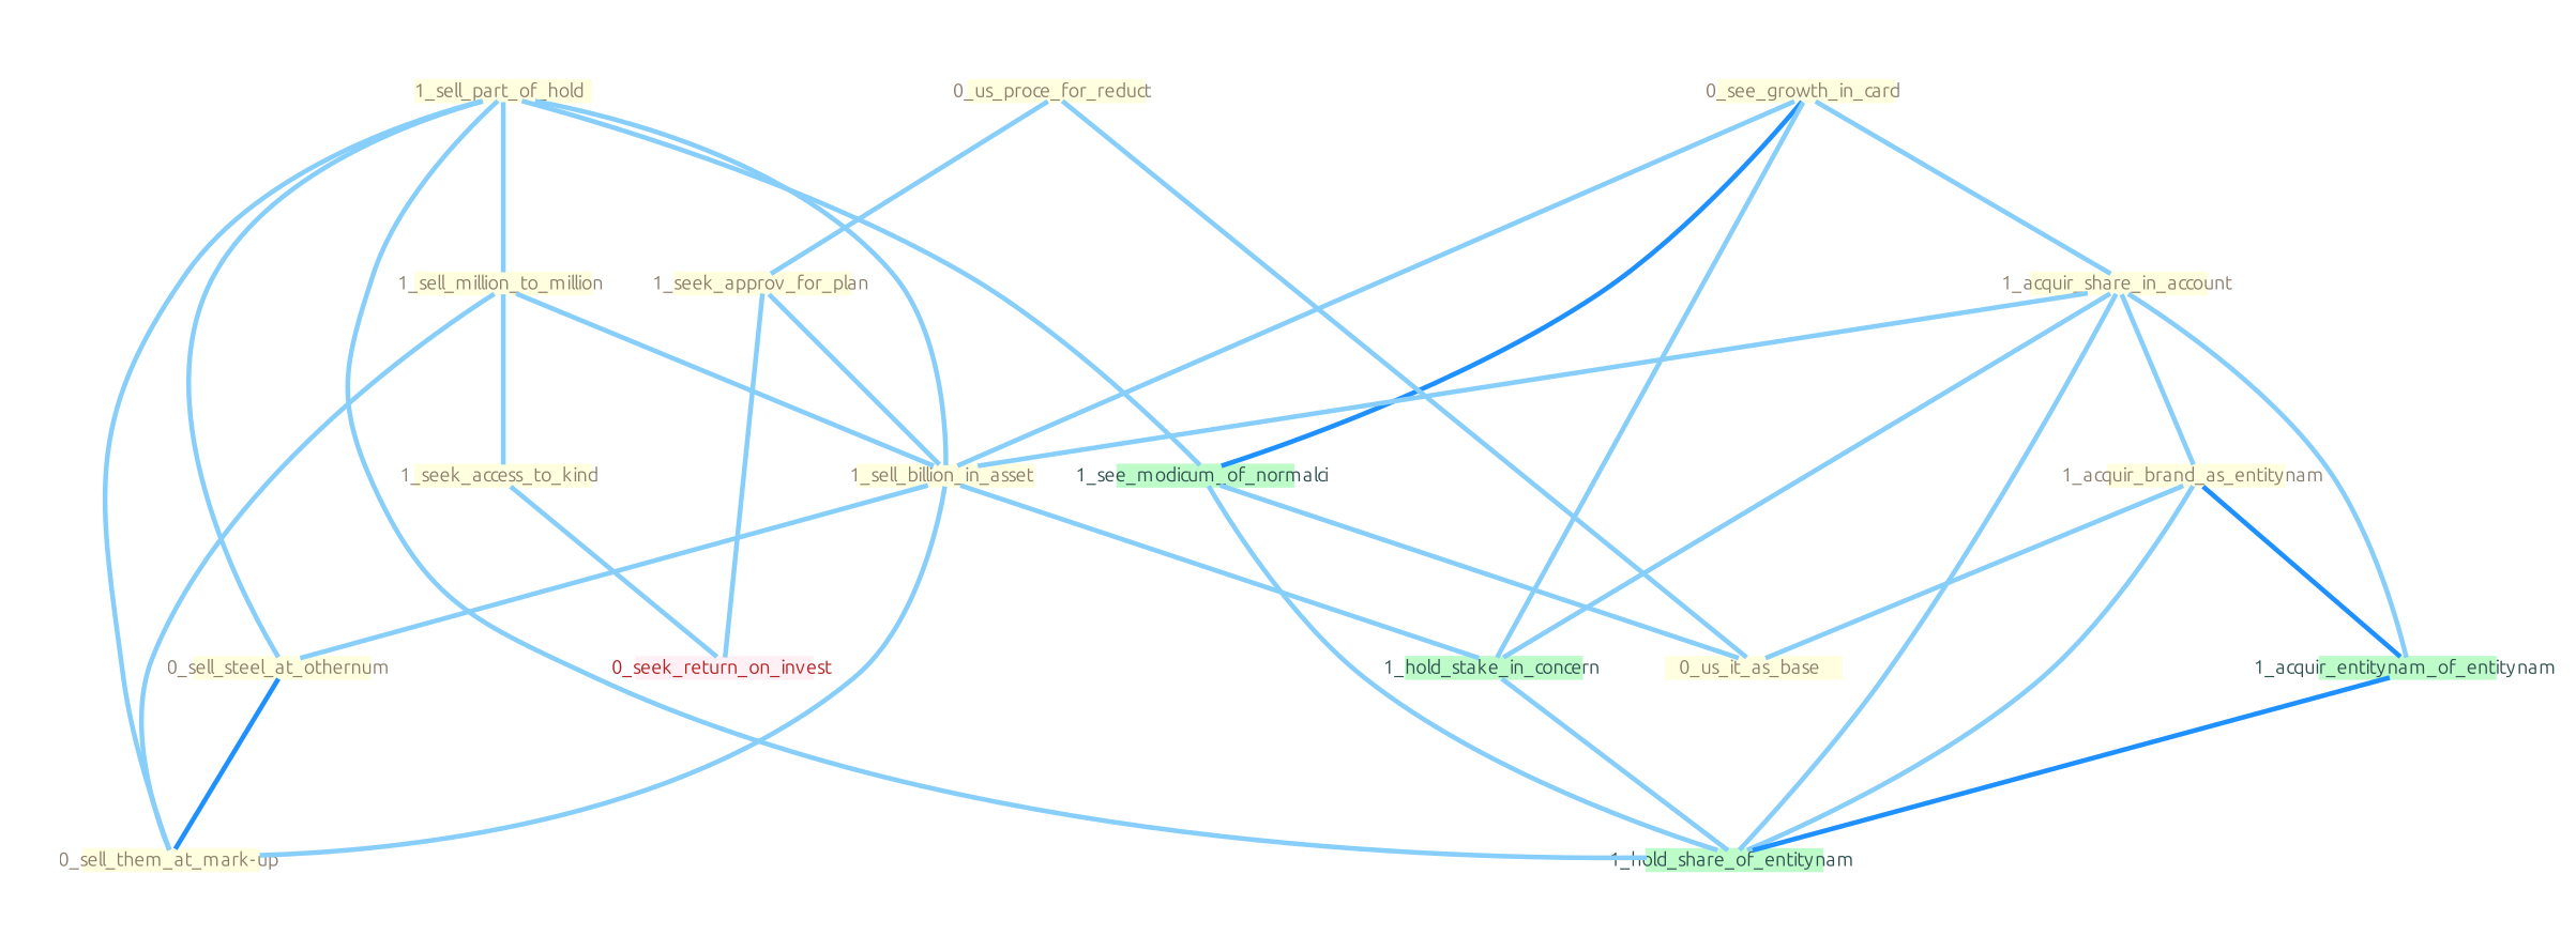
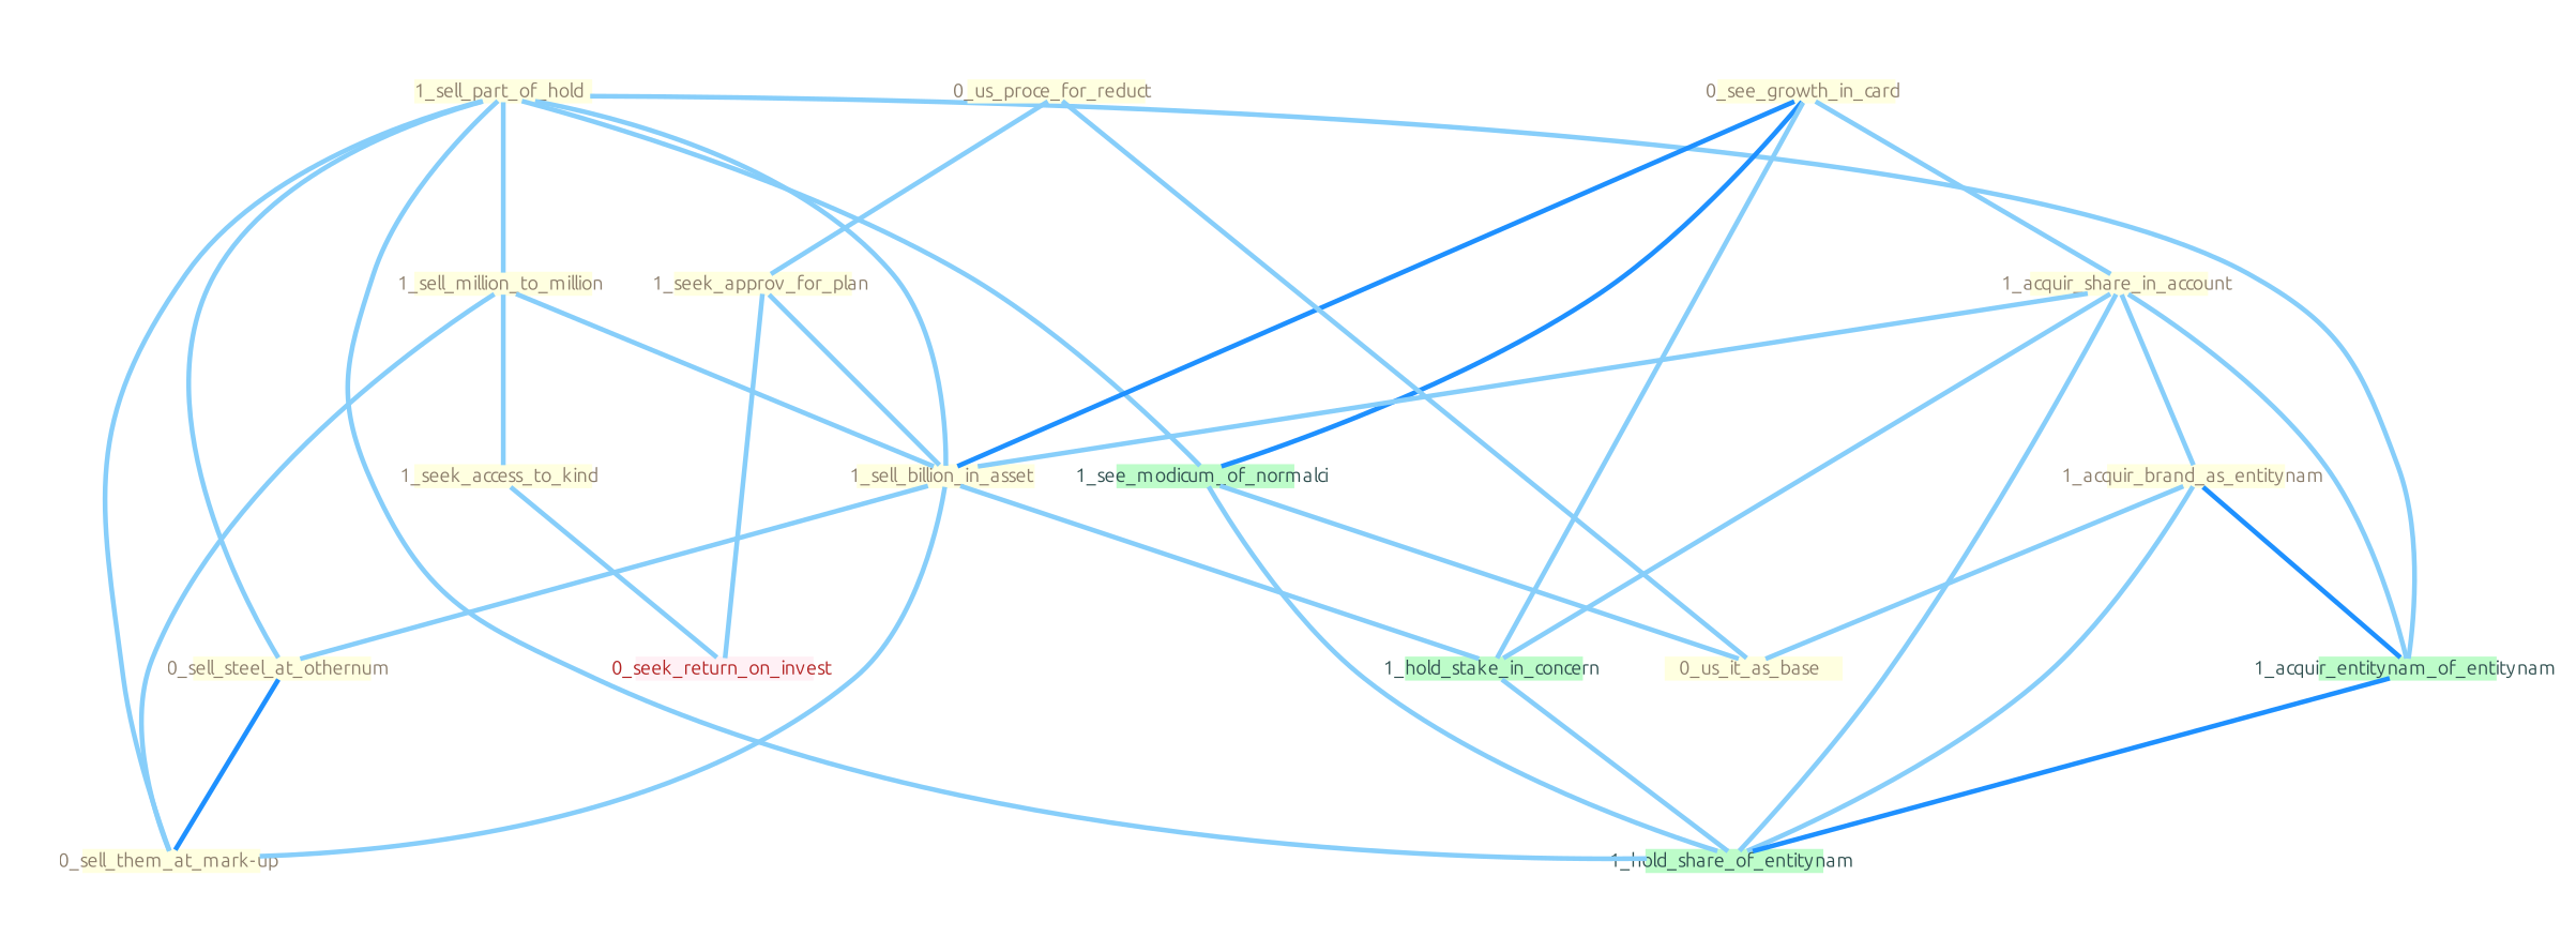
  graph {
    fontname=Ubuntu
    node [color="#ffffe0" fixedsize=true fontcolor="#8b7d6b" fontname=Ubuntu fontsize=4 shape=polygon style=filled]
    edge [color="#87cefa" fontname=Ubuntu w=1]
    "1_sell_part_of_hold " [height=.06 width=.5]
    "0_see_growth_in_card " [height=.06 width=.5]
    "1_acquir_share_in_account " [height=.06 width=.5]
    "1_sell_million_to_million " [height=.06 width=.5]
    "1_sell_billion_in_asset " [height=.06 width=.5]
    "0_sell_steel_at_othernum " [height=.06 width=.5]
    "0_us_proce_for_reduct " [height=.06 width=.5]
    "1_acquir_brand_as_entitynam " [height=.06 width=.5]
    "1_seek_approv_for_plan " [height=.06 width=.5]
    "0_us_it_as_base " [height=.06 width=.5]
    "1_seek_access_to_kind " [height=.06 width=.5]
    "0_sell_them_at_mark-up " [height=.06 width=.5]
    "0_seek_return_on_invest " [color="#fff0f5" fontcolor="#b22222" height=.06 width=.5]
    "1_see_modicum_of_normalci " [color="#BDFCC9" fontcolor="#2f4f4f" height=.06 width=.5]
    "1_acquir_entitynam_of_entitynam " [color="#BDFCC9" fontcolor="#2f4f4f" height=.06 width=.5]
    "1_hold_share_of_entitynam " [color="#BDFCC9" fontcolor="#2f4f4f" height=.06 width=.5]
    "1_hold_stake_in_concern " [color="#BDFCC9" fontcolor="#2f4f4f" height=.06 width=.5]
    subgraph sub_1 {
      "1_sell_part_of_hold "
      "0_see_growth_in_card "
      "1_acquir_share_in_account "
      "1_sell_million_to_million "
      "1_sell_billion_in_asset "
      "0_sell_steel_at_othernum "
      "0_us_proce_for_reduct "
      "1_acquir_brand_as_entitynam "
      "1_seek_approv_for_plan "
      "0_us_it_as_base "
      "1_seek_access_to_kind "
      "0_sell_them_at_mark-up "
    }
    subgraph sub_2 {
      "0_seek_return_on_invest "
    }
    "1_sell_part_of_hold " -- "1_sell_million_to_million "
    "1_sell_part_of_hold " -- "1_sell_billion_in_asset "
    "1_sell_part_of_hold " -- "0_sell_steel_at_othernum "
    "1_sell_part_of_hold " -- "0_sell_them_at_mark-up "
    "1_sell_part_of_hold " -- "1_see_modicum_of_normalci "
+   "1_sell_part_of_hold " -- "1_acquir_entitynam_of_entitynam "
    "1_sell_part_of_hold " -- "1_hold_share_of_entitynam "
    "0_see_growth_in_card " -- "1_acquir_share_in_account "
-   "0_see_growth_in_card " -- "1_sell_billion_in_asset "
+   "0_see_growth_in_card " -- "1_sell_billion_in_asset " [color="#1e90ff"]
    "0_see_growth_in_card " -- "1_see_modicum_of_normalci " [color="#1e90ff"]
    "0_see_growth_in_card " -- "1_hold_stake_in_concern "
    "1_acquir_share_in_account " -- "1_sell_billion_in_asset "
    "1_acquir_share_in_account " -- "1_acquir_brand_as_entitynam "
    "1_acquir_share_in_account " -- "1_acquir_entitynam_of_entitynam "
    "1_acquir_share_in_account " -- "1_hold_share_of_entitynam "
    "1_acquir_share_in_account " -- "1_hold_stake_in_concern "
    "1_sell_million_to_million " -- "1_sell_billion_in_asset "
    "1_sell_million_to_million " -- "1_seek_access_to_kind "
    "1_sell_million_to_million " -- "0_sell_them_at_mark-up "
    "1_sell_billion_in_asset " -- "0_sell_steel_at_othernum "
    "1_sell_billion_in_asset " -- "0_sell_them_at_mark-up "
    "1_sell_billion_in_asset " -- "1_hold_stake_in_concern "
    "0_sell_steel_at_othernum " -- "0_sell_them_at_mark-up " [color="#1e90ff" w=2]
    "0_us_proce_for_reduct " -- "1_seek_approv_for_plan "
    "0_us_proce_for_reduct " -- "0_us_it_as_base "
    "1_acquir_brand_as_entitynam " -- "0_us_it_as_base "
    "1_acquir_brand_as_entitynam " -- "1_acquir_entitynam_of_entitynam " [color="#1e90ff" w=2]
    "1_acquir_brand_as_entitynam " -- "1_hold_share_of_entitynam "
    "1_seek_approv_for_plan " -- "1_sell_billion_in_asset "
    "1_seek_approv_for_plan " -- "0_seek_return_on_invest "
    "1_seek_access_to_kind " -- "0_seek_return_on_invest "
    "1_see_modicum_of_normalci " -- "0_us_it_as_base "
    "1_see_modicum_of_normalci " -- "1_hold_share_of_entitynam "
    "1_acquir_entitynam_of_entitynam " -- "1_hold_share_of_entitynam " [color="#1e90ff" w=2]
    "1_hold_stake_in_concern " -- "1_hold_share_of_entitynam "
  }
